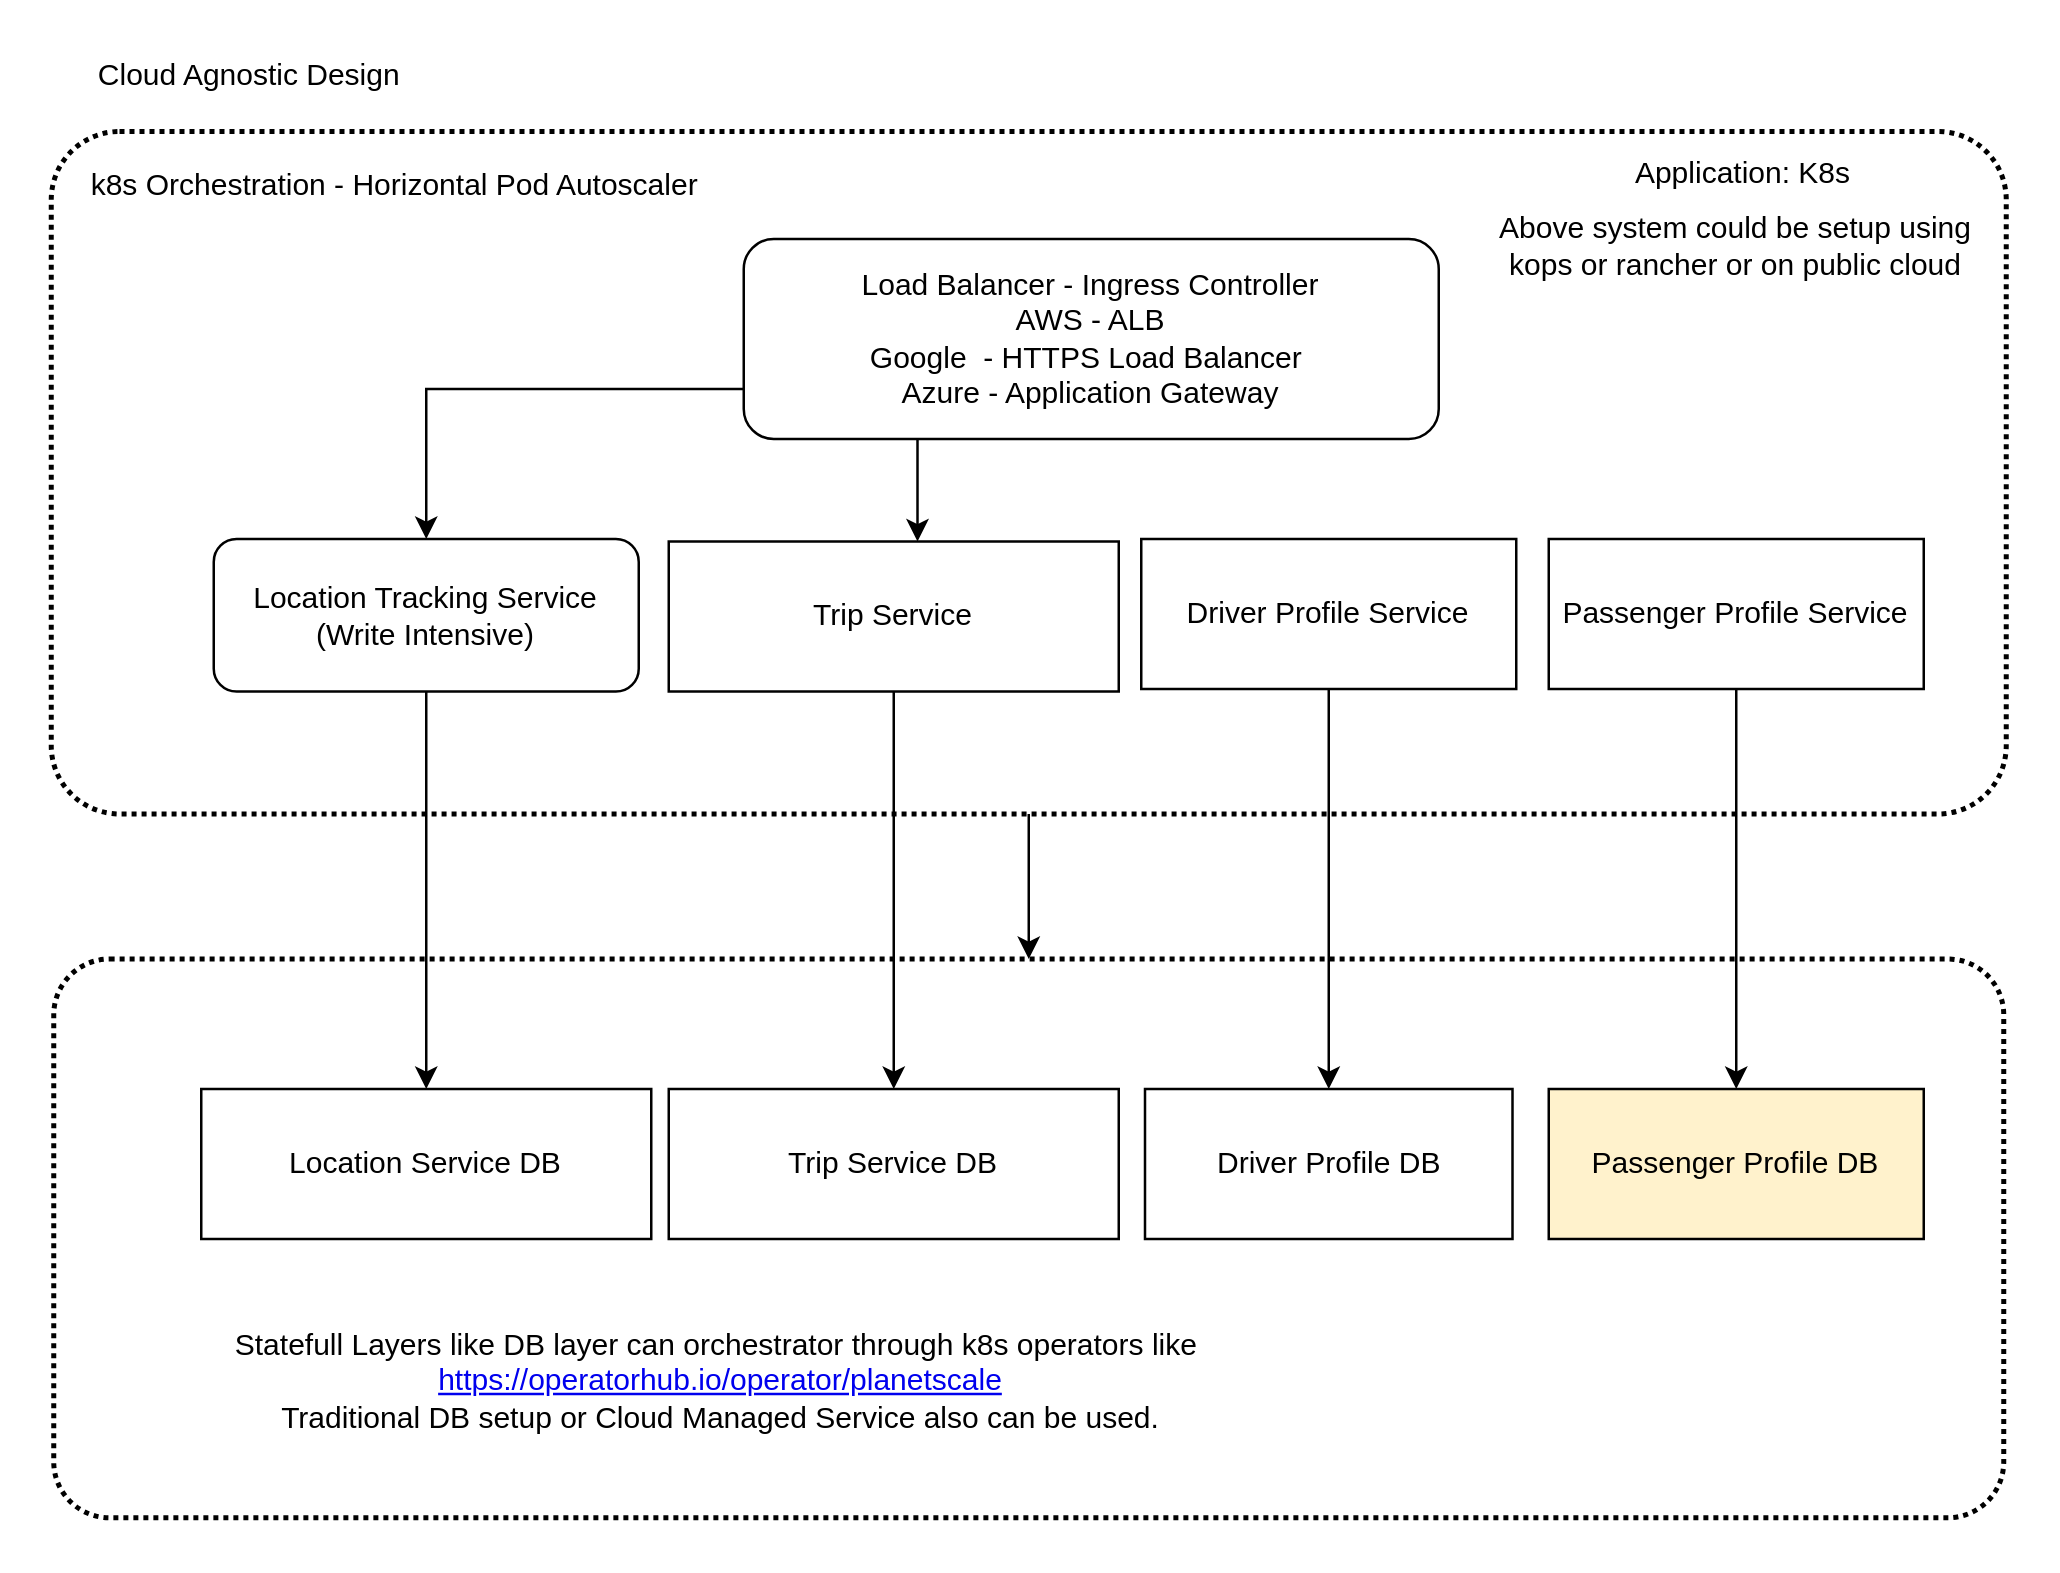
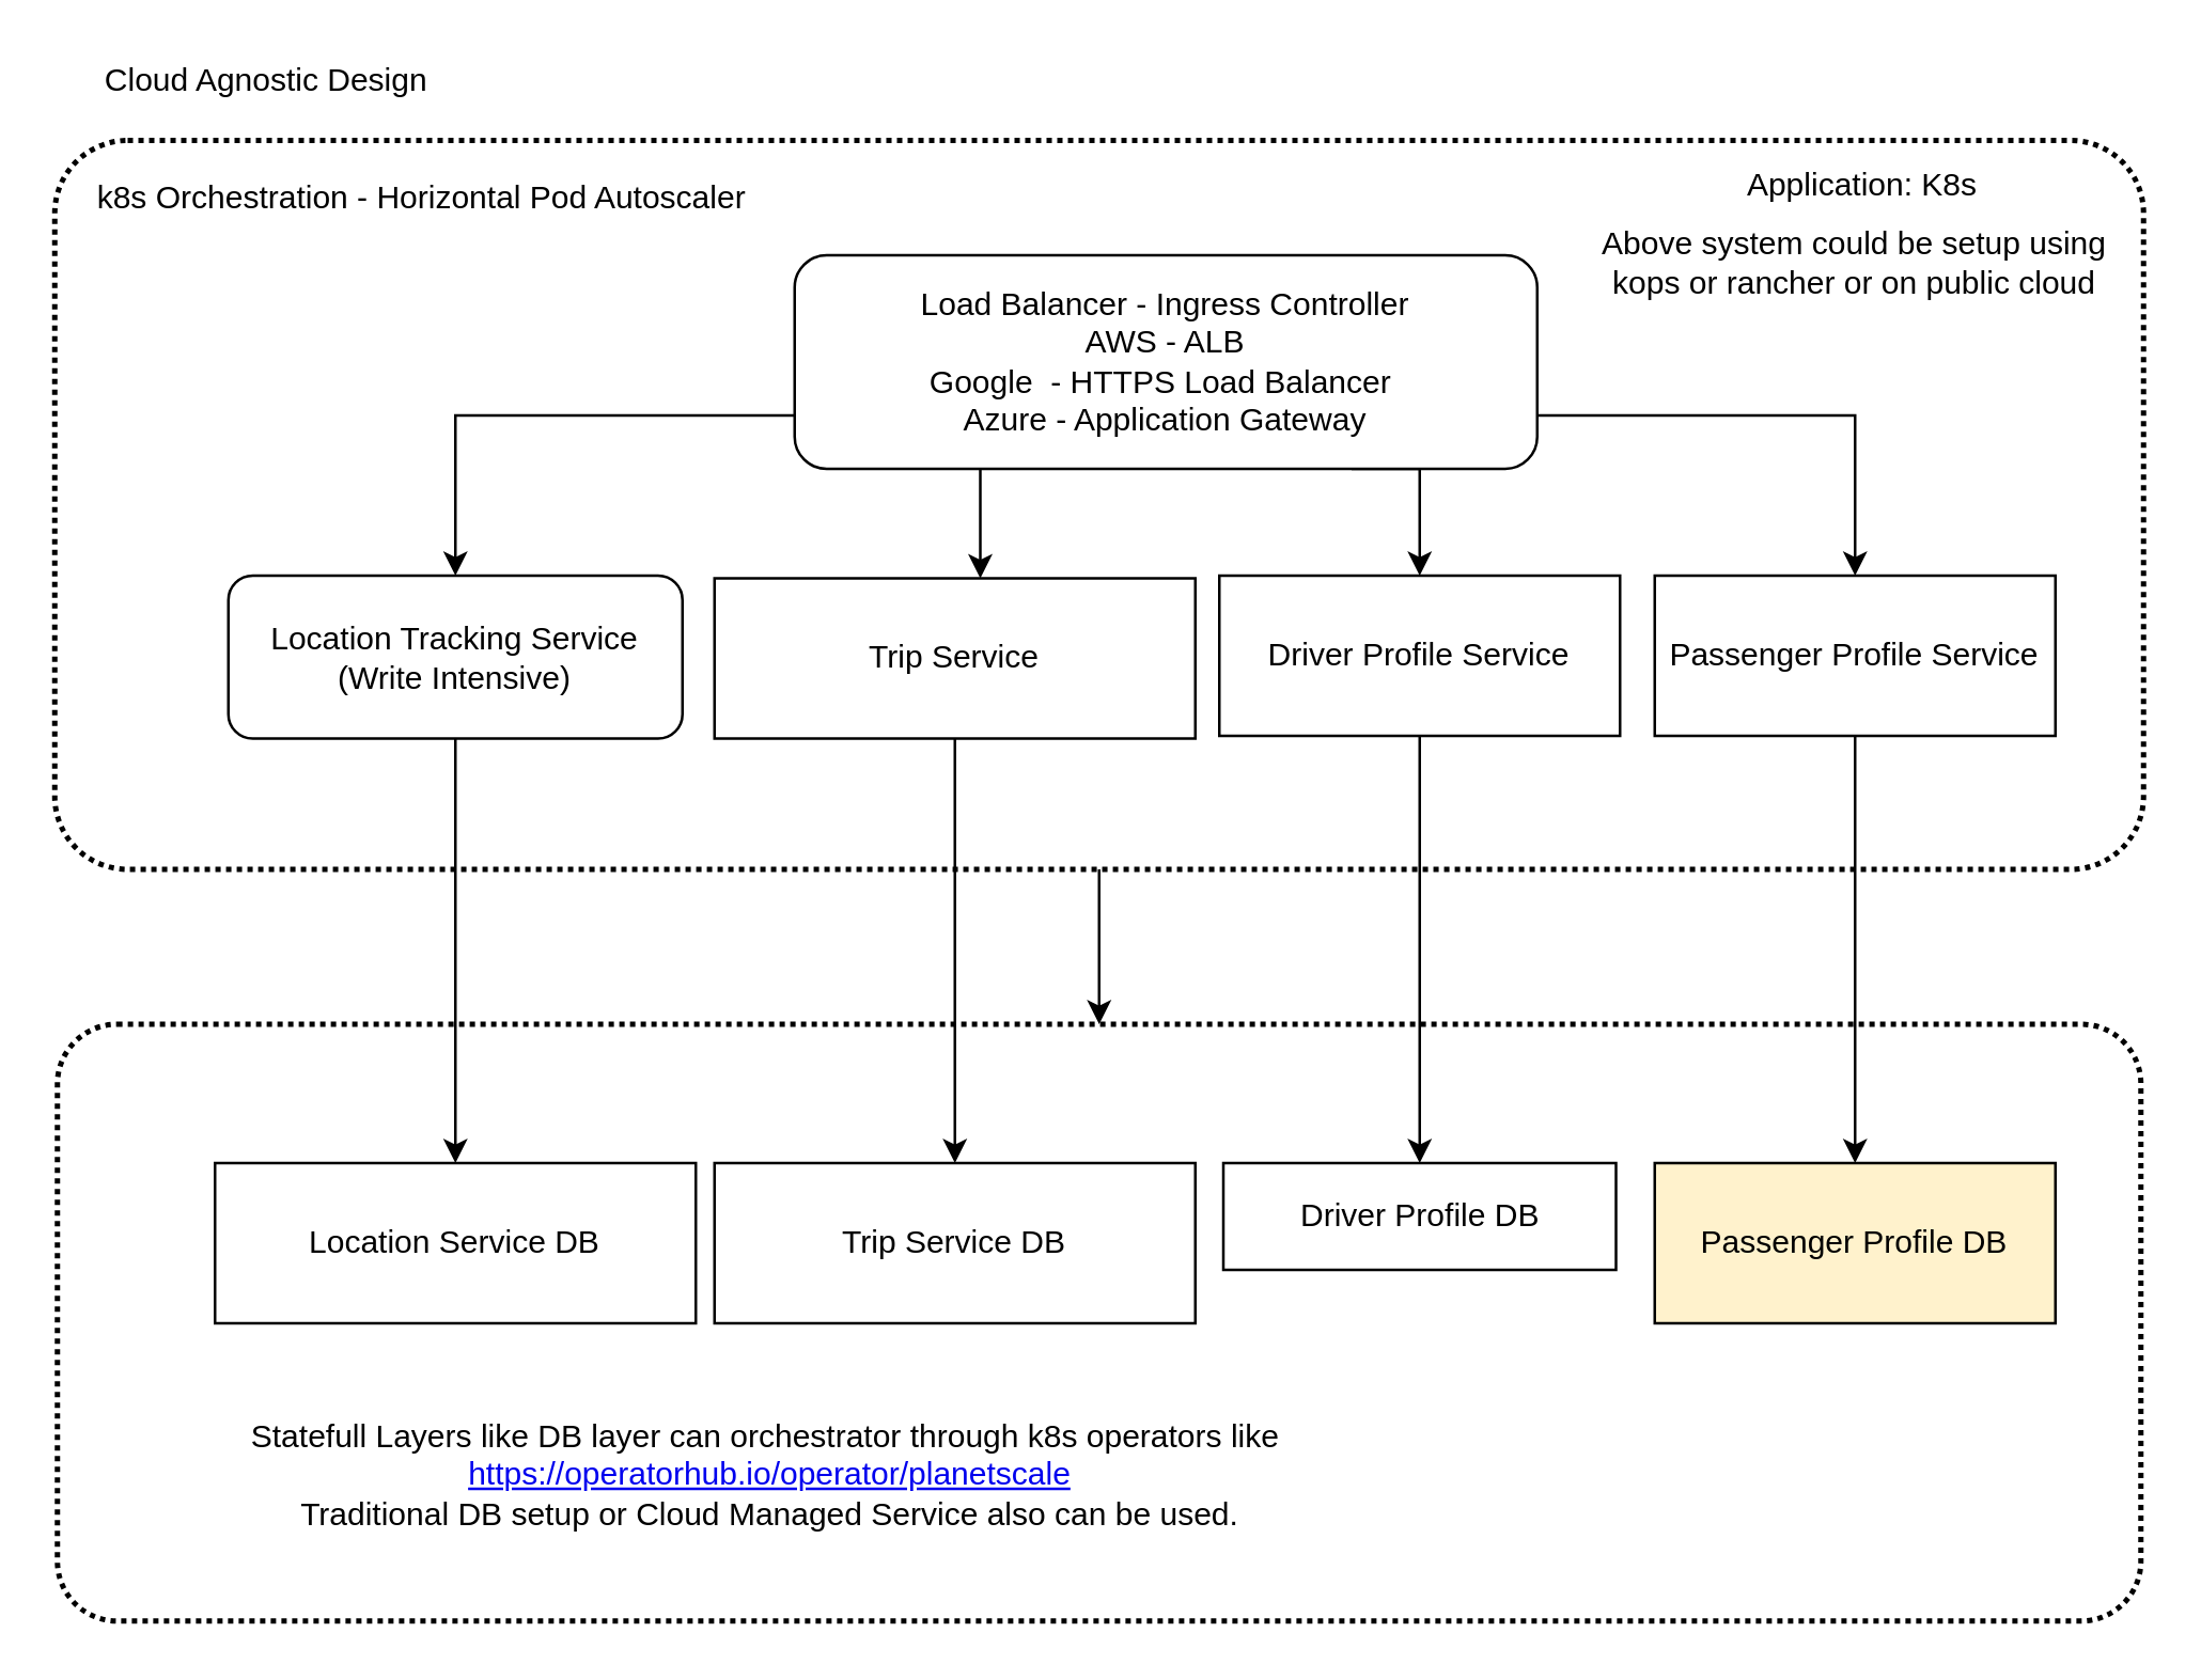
  <mxCell id="0" />
  <mxCell id="1" parent="0" />
  <mxCell id="2" style="edgeStyle=orthogonalEdgeStyle;rounded=0;orthogonalLoop=1;jettySize=auto;html=1;entryX=0.5;entryY=0;entryDx=0;entryDy=0;" edge="1" parent="1" source="3" target="4"><mxGeometry relative="1" as="geometry" /></mxCell>
  <mxCell id="3" value="" style="rounded=1;arcSize=10;dashed=1;fillColor=none;gradientColor=none;dashPattern=1 1;strokeWidth=2;" vertex="1" parent="1"><mxGeometry x="20" y="52" width="782" height="273" as="geometry" /></mxCell>
  <mxCell id="4" value="" style="rounded=1;arcSize=10;dashed=1;fillColor=none;gradientColor=none;dashPattern=1 1;strokeWidth=2;" vertex="1" parent="1"><mxGeometry x="21" y="383" width="780" height="223.5" as="geometry" /></mxCell>
  <mxCell id="5" style="edgeStyle=orthogonalEdgeStyle;rounded=0;orthogonalLoop=1;jettySize=auto;html=1;exitX=0;exitY=0.75;exitDx=0;exitDy=0;entryX=0.5;entryY=0;entryDx=0;entryDy=0;" edge="1" parent="1" source="9" target="11"><mxGeometry relative="1" as="geometry" /></mxCell>
  <mxCell id="6" style="edgeStyle=orthogonalEdgeStyle;rounded=0;orthogonalLoop=1;jettySize=auto;html=1;exitX=0.25;exitY=1;exitDx=0;exitDy=0;" edge="1" parent="1" source="9" target="18"><mxGeometry relative="1" as="geometry"><Array as="points"><mxPoint x="367" y="201" /><mxPoint x="367" y="201" /></Array></mxGeometry></mxCell>
+ <mxCell id="7" style="edgeStyle=orthogonalEdgeStyle;rounded=0;orthogonalLoop=1;jettySize=auto;html=1;exitX=0.75;exitY=1;exitDx=0;exitDy=0;entryX=0.5;entryY=0;entryDx=0;entryDy=0;" edge="1" parent="1" source="9" target="21"><mxGeometry relative="1" as="geometry"><Array as="points"><mxPoint x="531" y="175" /></Array></mxGeometry></mxCell>
+ <mxCell id="8" style="edgeStyle=orthogonalEdgeStyle;rounded=0;orthogonalLoop=1;jettySize=auto;html=1;exitX=1;exitY=0.75;exitDx=0;exitDy=0;entryX=0.5;entryY=0;entryDx=0;entryDy=0;" edge="1" parent="1" source="9" target="25"><mxGeometry relative="1" as="geometry" /></mxCell>
  <mxCell id="9" value="Load Balancer - Ingress Controller&lt;br&gt;AWS - ALB&lt;br&gt;Google&amp;nbsp; - HTTPS Load Balancer&amp;nbsp;&lt;br&gt;Azure - Application Gateway" style="rounded=1;whiteSpace=wrap;html=1;" vertex="1" parent="1"><mxGeometry x="297" y="95" width="278" height="80" as="geometry" /></mxCell>
  <mxCell id="10" style="edgeStyle=orthogonalEdgeStyle;rounded=0;orthogonalLoop=1;jettySize=auto;html=1;" edge="1" parent="1" source="11" target="16"><mxGeometry relative="1" as="geometry" /></mxCell>
  <mxCell id="11" value="Location Tracking Service&lt;br&gt;(Write Intensive)" style="whiteSpace=wrap;html=1;rounded=1;" vertex="1" parent="1"><mxGeometry x="85" y="215" width="170" height="61" as="geometry" /></mxCell>
  <mxCell id="12" value="&amp;nbsp;k8s Orchestration - Horizontal Pod Autoscaler" style="text;html=1;strokeColor=none;fillColor=none;align=center;verticalAlign=middle;whiteSpace=wrap;rounded=0;" vertex="1" parent="1"><mxGeometry x="31" y="64" width="250" height="20" as="geometry" /></mxCell>
  <mxCell id="13" value="Above system could be setup using &lt;br&gt;kops or rancher or on public cloud" style="text;html=1;strokeColor=none;fillColor=none;align=center;verticalAlign=middle;whiteSpace=wrap;rounded=0;" vertex="1" parent="1"><mxGeometry x="586" y="88" width="216" height="20" as="geometry" /></mxCell>
  <mxCell id="14" value="Application: K8s" style="text;html=1;strokeColor=none;fillColor=none;align=center;verticalAlign=middle;whiteSpace=wrap;rounded=0;" vertex="1" parent="1"><mxGeometry x="632" y="59" width="130" height="20" as="geometry" /></mxCell>
  <mxCell id="15" value="Statefull Layers like DB layer can orchestrator through k8s operators like&amp;nbsp;&lt;br&gt;&lt;a href=&quot;https://operatorhub.io/operator/planetscale&quot;&gt;https://operatorhub.io/operator/planetscale&lt;/a&gt;&lt;br&gt;Traditional DB setup or Cloud Managed Service also can be used." style="text;html=1;strokeColor=none;fillColor=none;align=center;verticalAlign=middle;whiteSpace=wrap;rounded=0;" vertex="1" parent="1"><mxGeometry x="33" y="512" width="510" height="80" as="geometry" /></mxCell>
  <mxCell id="16" value="Location Service DB" style="rounded=0;whiteSpace=wrap;html=1;" vertex="1" parent="1"><mxGeometry x="80" y="435" width="180" height="60" as="geometry" /></mxCell>
  <mxCell id="17" style="edgeStyle=orthogonalEdgeStyle;rounded=0;orthogonalLoop=1;jettySize=auto;html=1;" edge="1" parent="1" source="18" target="19"><mxGeometry relative="1" as="geometry" /></mxCell>
  <mxCell id="18" value="Trip Service" style="rounded=0;whiteSpace=wrap;html=1;" vertex="1" parent="1"><mxGeometry x="267" y="216" width="180" height="60" as="geometry" /></mxCell>
  <mxCell id="19" value="Trip Service DB" style="rounded=0;whiteSpace=wrap;html=1;" vertex="1" parent="1"><mxGeometry x="267" y="435" width="180" height="60" as="geometry" /></mxCell>
  <mxCell id="20" value="" style="edgeStyle=orthogonalEdgeStyle;rounded=0;orthogonalLoop=1;jettySize=auto;html=1;" edge="1" parent="1" source="21" target="22"><mxGeometry relative="1" as="geometry" /></mxCell>
  <mxCell id="21" value="Driver Profile Service" style="rounded=0;whiteSpace=wrap;html=1;" vertex="1" parent="1"><mxGeometry x="456" y="215" width="150" height="60" as="geometry" /></mxCell>
- <mxCell id="22" value="Driver Profile DB" style="rounded=0;whiteSpace=wrap;html=1;" vertex="1" parent="1"><mxGeometry x="457.5" y="435" width="147" height="60" as="geometry" /></mxCell>
+ <mxCell id="22" value="Driver Profile DB" style="rounded=0;whiteSpace=wrap;html=1;" vertex="1" parent="1"><mxGeometry x="457.5" y="435" width="147" height="40" as="geometry" /></mxCell>
  <mxCell id="23" value="Cloud Agnostic Design" style="text;html=1;strokeColor=none;fillColor=none;align=center;verticalAlign=middle;whiteSpace=wrap;rounded=0;" vertex="1" parent="1"><mxGeometry x="20" y="20" width="159" height="20" as="geometry" /></mxCell>
  <mxCell id="24" value="" style="edgeStyle=orthogonalEdgeStyle;rounded=0;orthogonalLoop=1;jettySize=auto;html=1;" edge="1" parent="1" source="25" target="26"><mxGeometry relative="1" as="geometry" /></mxCell>
  <mxCell id="25" value="Passenger&amp;nbsp;Profile Service" style="rounded=0;whiteSpace=wrap;html=1;" vertex="1" parent="1"><mxGeometry x="619" y="215" width="150" height="60" as="geometry" /></mxCell>
  <mxCell id="26" value="Passenger&amp;nbsp;Profile DB" style="rounded=0;whiteSpace=wrap;html=1;fillColor=#fff2cc;" vertex="1" parent="1"><mxGeometry x="619" y="435" width="150" height="60" as="geometry" /></mxCell>
